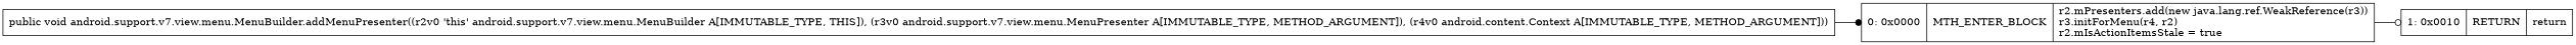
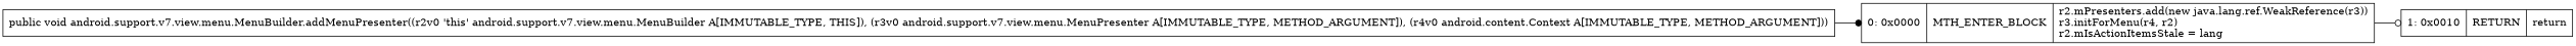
  digraph {
    rankdir=LR
    node [shape=record]
-   n1 [label="{0\:\ 0x0000|MTH_ENTER_BLOCK\l|r2.mPresenters.add(new java.lang.ref.WeakReference(r3))\lr3.initForMenu(r4, r2)\lr2.mIsActionItemsStale = true\l}"]
+   n1 [label="{0\:\ 0x0000|MTH_ENTER_BLOCK\l|r2.mPresenters.add(new java.lang.ref.WeakReference(r3))\lr3.initForMenu(r4, r2)\lr2.mIsActionItemsStale = lang\l}"]
    n2 [label="{1\:\ 0x0010|RETURN\l|return\l}"]
    n3 [label="{public void android.support.v7.view.menu.MenuBuilder.addMenuPresenter((r2v0 'this' android.support.v7.view.menu.MenuBuilder A[IMMUTABLE_TYPE, THIS]), (r3v0 android.support.v7.view.menu.MenuPresenter A[IMMUTABLE_TYPE, METHOD_ARGUMENT]), (r4v0 android.content.Context A[IMMUTABLE_TYPE, METHOD_ARGUMENT])) }"]
    n1 -> n2 [arrowhead=odot]
    n3 -> n1 [arrowhead=dot]
  }
